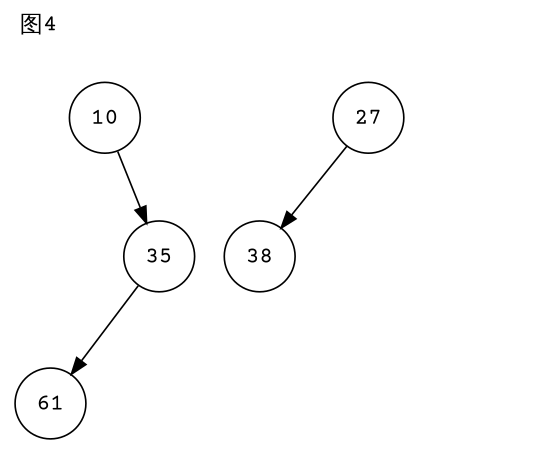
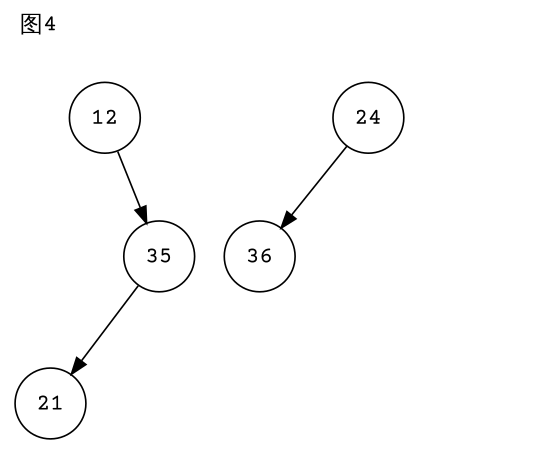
  digraph {
    fontname="Courier Prime"
    label="图4"
    labeljust=l
    labelloc=t
    node [fontname="Courier Prime" shape=circle]
    edge [fontname="Courier Prime" style=invis]
-   n63 [label=10]
+   n63 [label=12]
    n68 [style=invis]
    n69 [label=35]
-   n64 [label=27]
-   n65 [label=38]
+   n64 [label=24]
+   n65 [label=36]
    n66 [style=invis]
    n67 [style=invis]
-   n70 [label=61]
+   n70 [label=21]
    n71 [style=invis]
    n72 [style=invis]
    n63 -> n68
    n63 -> n69 [style=""]
    n69 -> n70 [style=""]
    n69 -> n71
    n69 -> n72
    n64 -> n65 [style=""]
    n64 -> n66
    n64 -> n67
  }
